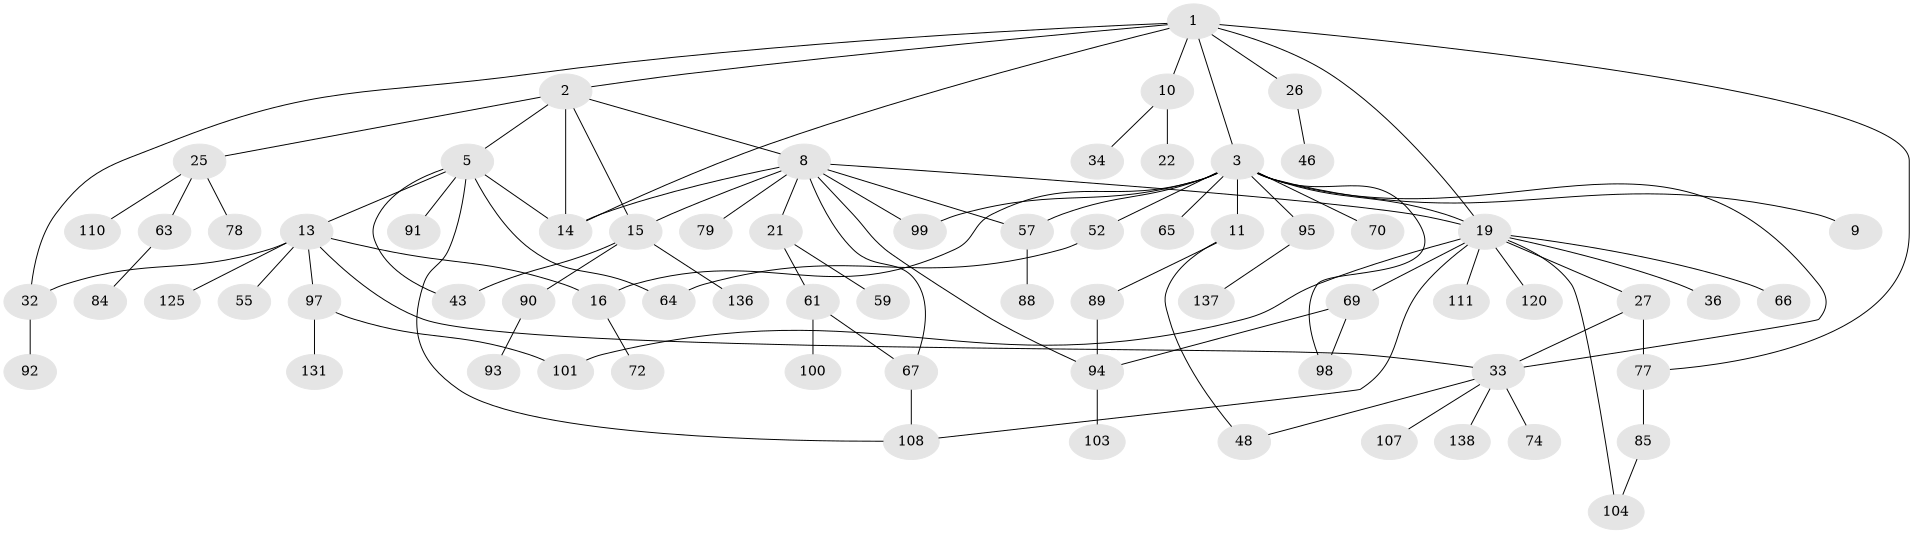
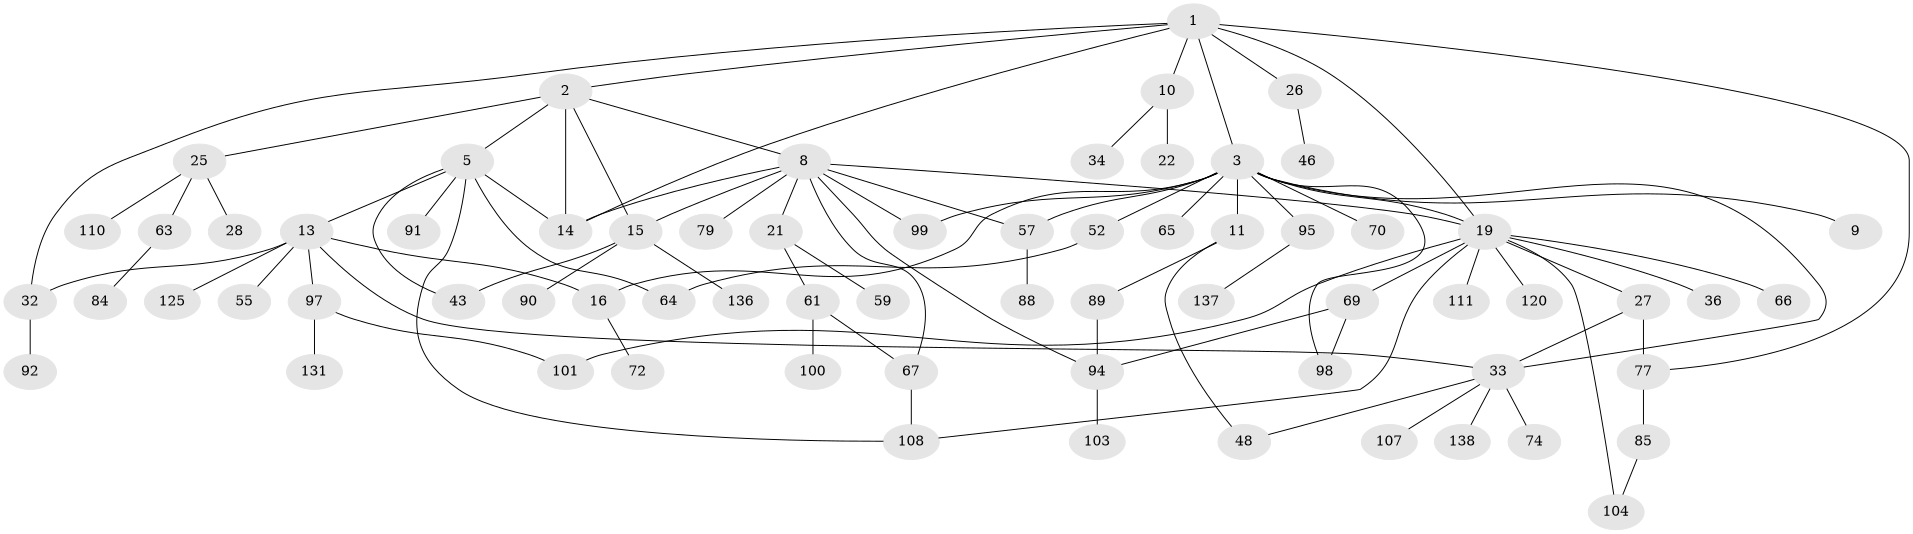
  graph {
    node [color=gray90 style=filled]
    1 [super="+6"]
    2
    3 [super="+4+35+45"]
    10 [super="+28"]
    14 [super="+132+18"]
    19 [super="+20+30"]
    26 [super="+44+38"]
    32 [super="+73"]
    77
    5 [super="+7"]
    8 [super="+12+29+40"]
    15 [super="+47+24"]
    25 [super="+31+126"]
    9 [super="+87"]
    11 [super="+58"]
    16 [super="+49"]
    33 [super="+37+118+71+109"]
    52 [super="+114+96"]
    57
    65
    70
    95
    98
    99
    22
    34 [super="+113"]
    108 [super="+127"]
    27 [super="+41"]
    36
    66 [super="+76"]
    69 [super="+124+123+86"]
    101
    104
    111 [super="+122"]
    120
    46 [super="+53"]
    92
    85
    13 [super="+17"]
    n40 [label=43 super="+42+105"]
    64
    91
    21 [super="+81"]
    67 [super="+128"]
    79
    94
    90
    136
    63 [super="+83"]
-   78
+   78 [label=28]
    110
    48 [super="+68"]
    89
    72
    74
    107
    138
    88
    137
    55
    97
    125
    59
    61 [super="+80"]
    103
    131
-   93
    100 [super="+129+134"]
    84
    1 -- 2
    1 -- 3
    1 -- 10
    1 -- 14
    1 -- 19
    1 -- 26
    1 -- 32
    1 -- 77
    2 -- 14 [weight=2]
    2 -- 5
    2 -- 8
    2 -- 15
    2 -- 25
    3 -- 19
    3 -- 9
    3 -- 11
    3 -- 16
    3 -- 33
    3 -- 52
    3 -- 57
    3 -- 65
    3 -- 70
    3 -- 95
    3 -- 98
    3 -- 99
    10 -- 22
    10 -- 34
    19 -- 108
    19 -- 27
    19 -- 36
    19 -- 66
    19 -- 69
    19 -- 101
    19 -- 104
    19 -- 111 [weight=2]
    19 -- 120 [weight=2]
    26 -- 46
    32 -- 92
    77 -- 85
    5 -- 14
    5 -- 108
    5 -- 13
    5 -- n40
    5 -- 64
    5 -- 91
    8 -- 14
    8 -- 19
    8 -- 15
    8 -- 57
    8 -- 99
    8 -- 21
    8 -- 67
    8 -- 79
    8 -- 94
    15 -- n40
    15 -- 90
    15 -- 136
    25 -- 63
    25 -- 78
    25 -- 110
    11 -- 48
    11 -- 89
    16 -- 72
    33 -- 48
    33 -- 74 [weight=2]
    33 -- 107
    33 -- 138
    52 -- 64
    57 -- 88
    95 -- 137
    27 -- 77
    27 -- 33
    69 -- 98
    69 -- 94
    85 -- 104
    13 -- 32
    13 -- 16
    13 -- 33
    13 -- 55
    13 -- 97
    13 -- 125
    21 -- 59
    21 -- 61
    67 -- 108
    94 -- 103
-   90 -- 93
    63 -- 84
    89 -- 94
    97 -- 101
    97 -- 131
    61 -- 67
    61 -- 100
  }
